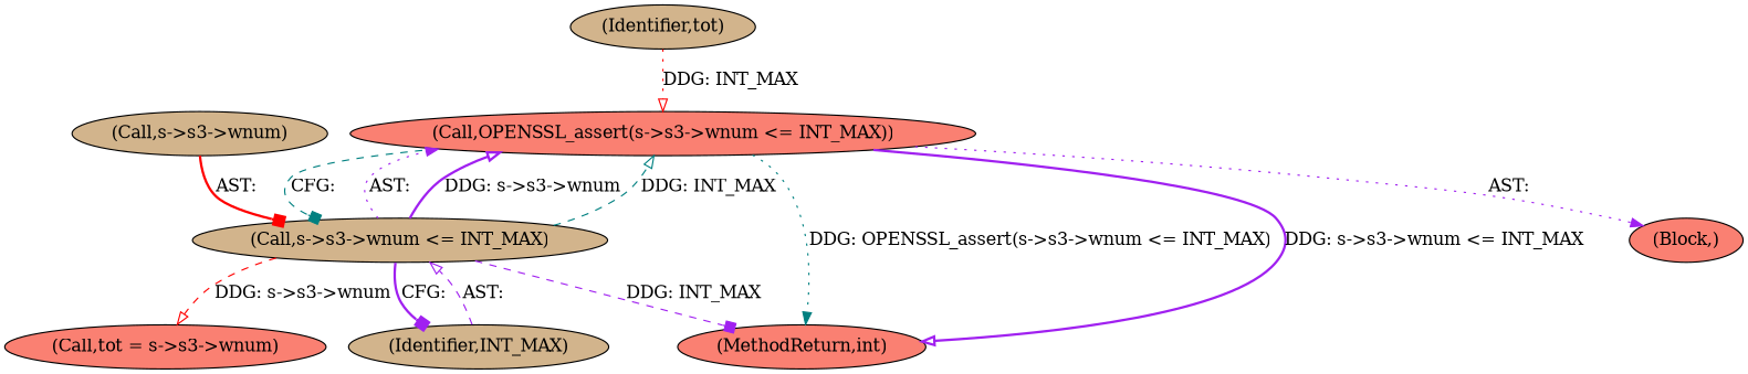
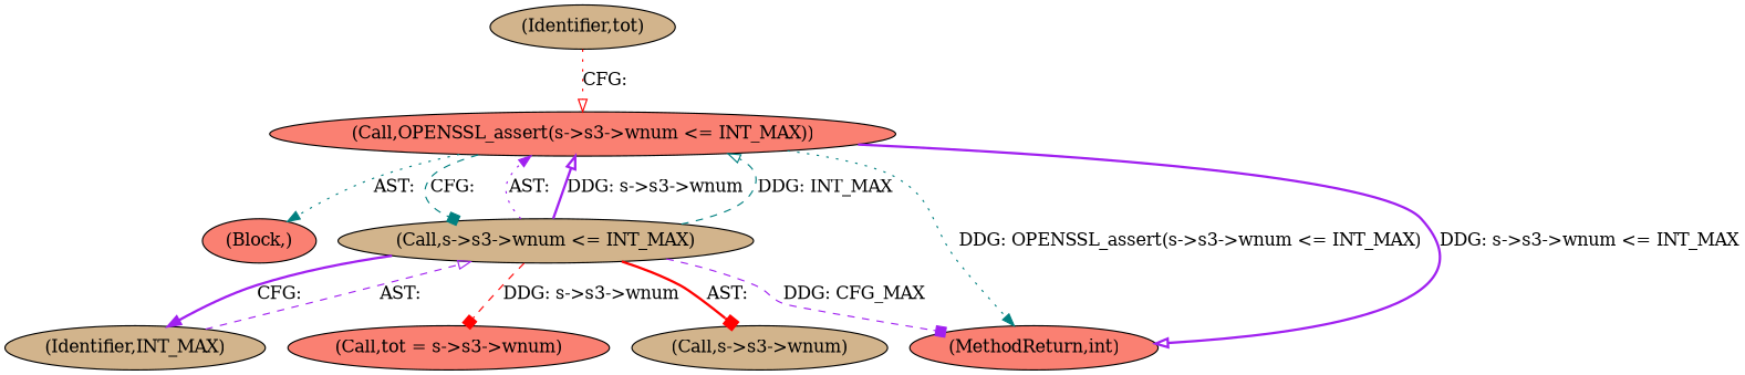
  digraph {
    node [fillcolor=salmon style=filled]
    edge [arrowhead=onormal color=purple style=dashed]
    n1 [label="(Call,OPENSSL_assert(s->s3->wnum <= INT_MAX))"]
    n2 [fillcolor=tan label="(Call,s->s3->wnum <= INT_MAX)"]
    n3 [label="(Block,)"]
    n4 [label="(MethodReturn,int)"]
    n5 [fillcolor=tan label="(Identifier,INT_MAX)"]
    n6 [label="(Call,tot = s->s3->wnum)"]
    n7 [fillcolor=tan label="(Identifier,tot)"]
    n8 [fillcolor=tan label="(Call,s->s3->wnum)"]
    n1 -> n2 [arrowhead=box color=teal label="CFG: "]
-   n1 -> n3 [arrowhead=normal label="AST: " style=dotted]
+   n1 -> n3 [arrowhead=normal color=teal label="AST: " style=dotted]
    n1 -> n4 [arrowhead=normal color=teal label="DDG: OPENSSL_assert(s->s3->wnum <= INT_MAX)" style=dotted]
    n1 -> n4 [label="DDG: s->s3->wnum <= INT_MAX" style=bold]
    n2 -> n1 [arrowhead=normal label="AST: " style=dotted]
    n2 -> n1 [label="DDG: s->s3->wnum" style=bold]
    n2 -> n1 [color=teal label="DDG: INT_MAX"]
-   n2 -> n4 [arrowhead=box label="DDG: INT_MAX"]
-   n2 -> n5 [arrowhead=box label="CFG: " style=bold]
-   n2 -> n6 [color=red label="DDG: s->s3->wnum"]
+   n2 -> n4 [arrowhead=box label="DDG: CFG_MAX"]
+   n2 -> n5 [arrowhead=normal label="CFG: " style=bold]
+   n2 -> n6 [arrowhead=box color=red label="DDG: s->s3->wnum"]
    n5 -> n2 [label="AST: "]
-   n7 -> n1 [color=red label="DDG: INT_MAX" style=dotted]
-   n8 -> n2 [arrowhead=box color=red label="AST: " style=bold]
+   n7 -> n1 [color=red label="CFG: " style=dotted]
+   n2 -> n8 [arrowhead=box color=red label="AST: " style=bold]
  }
